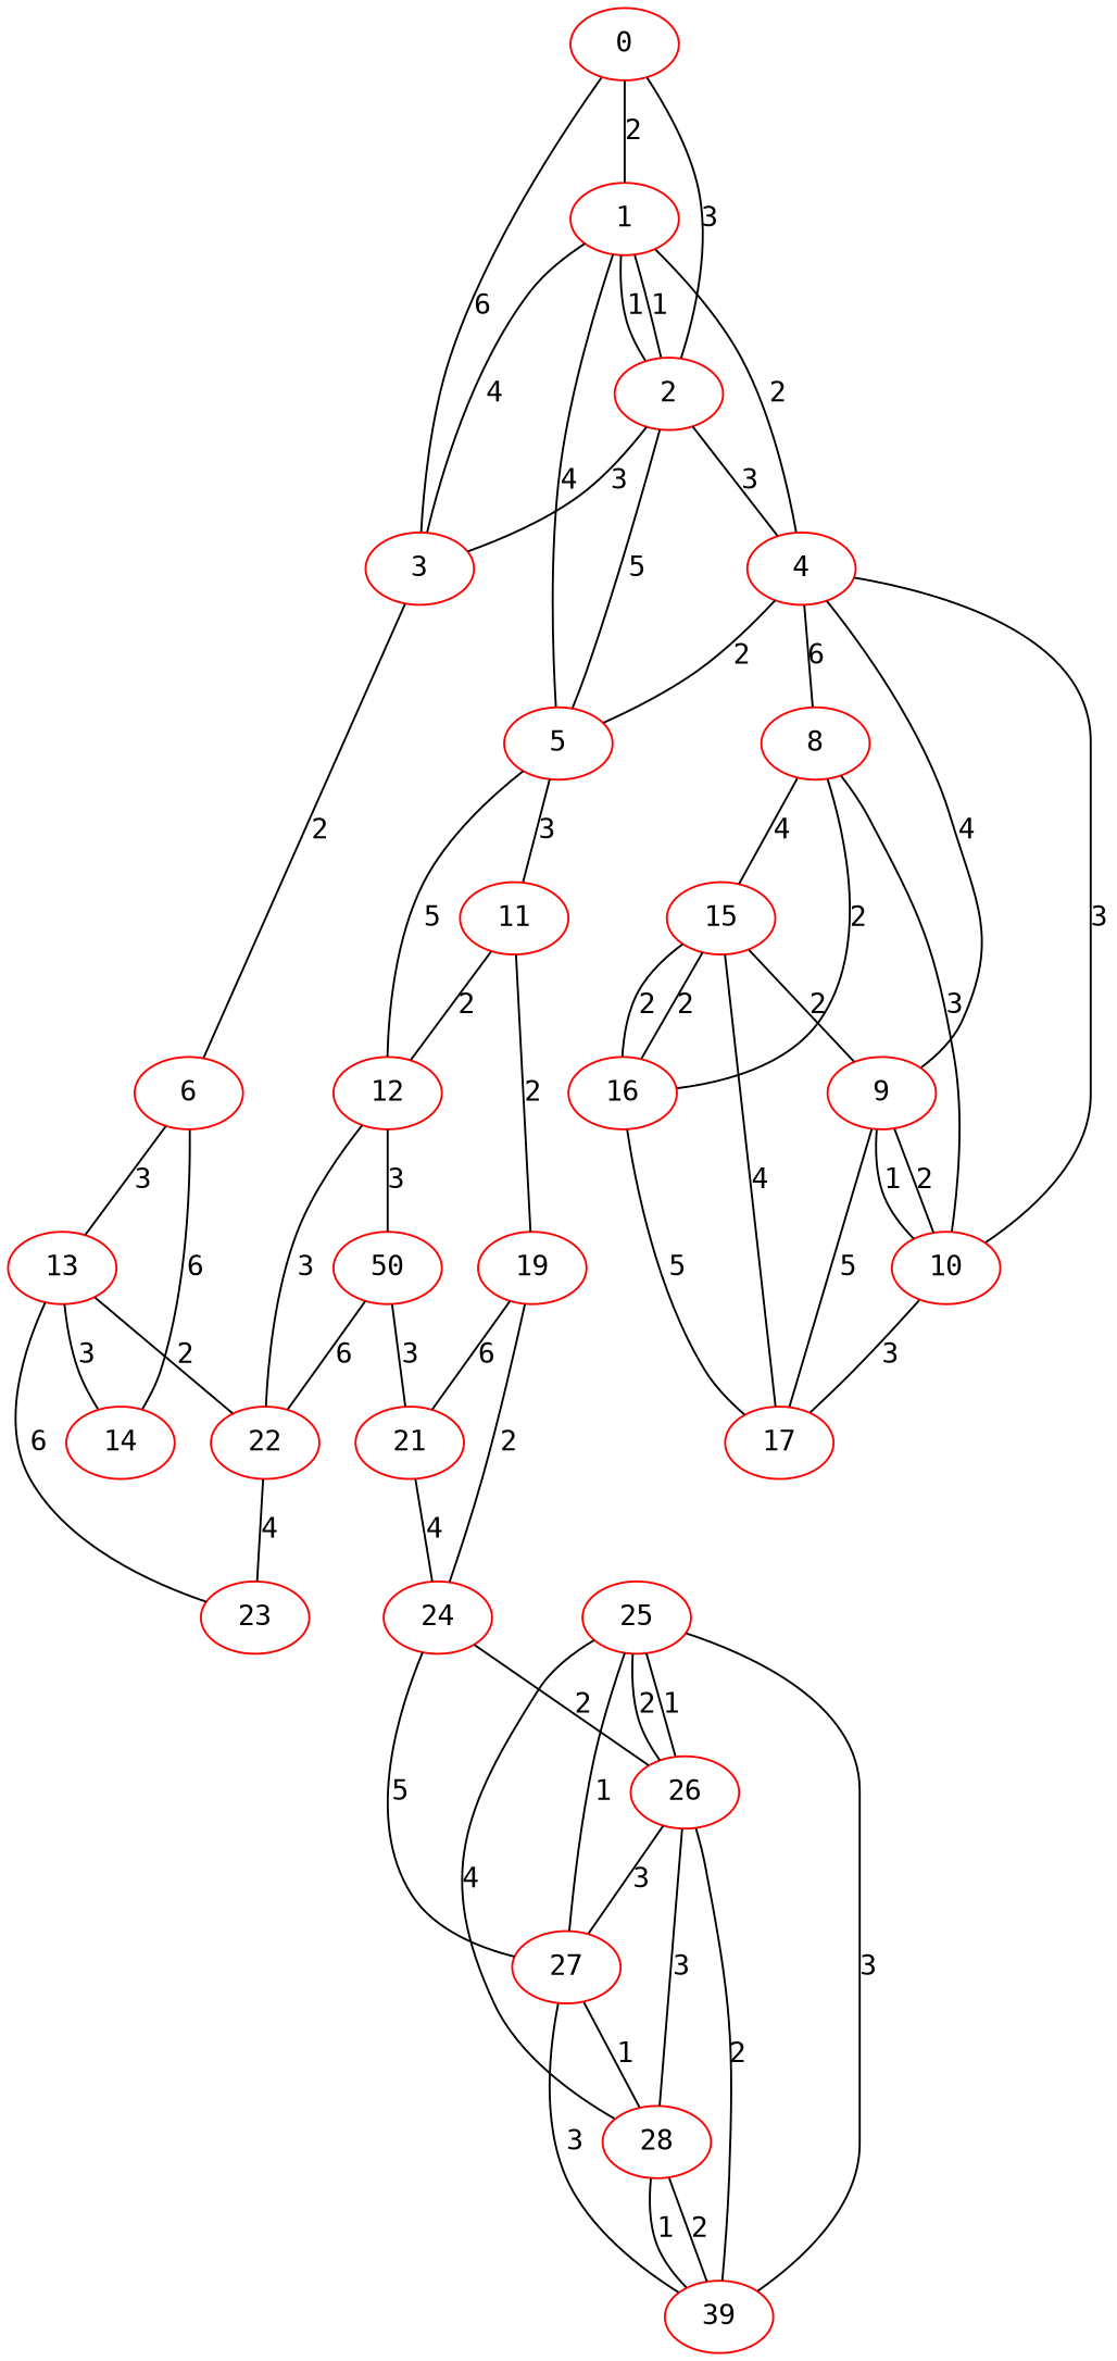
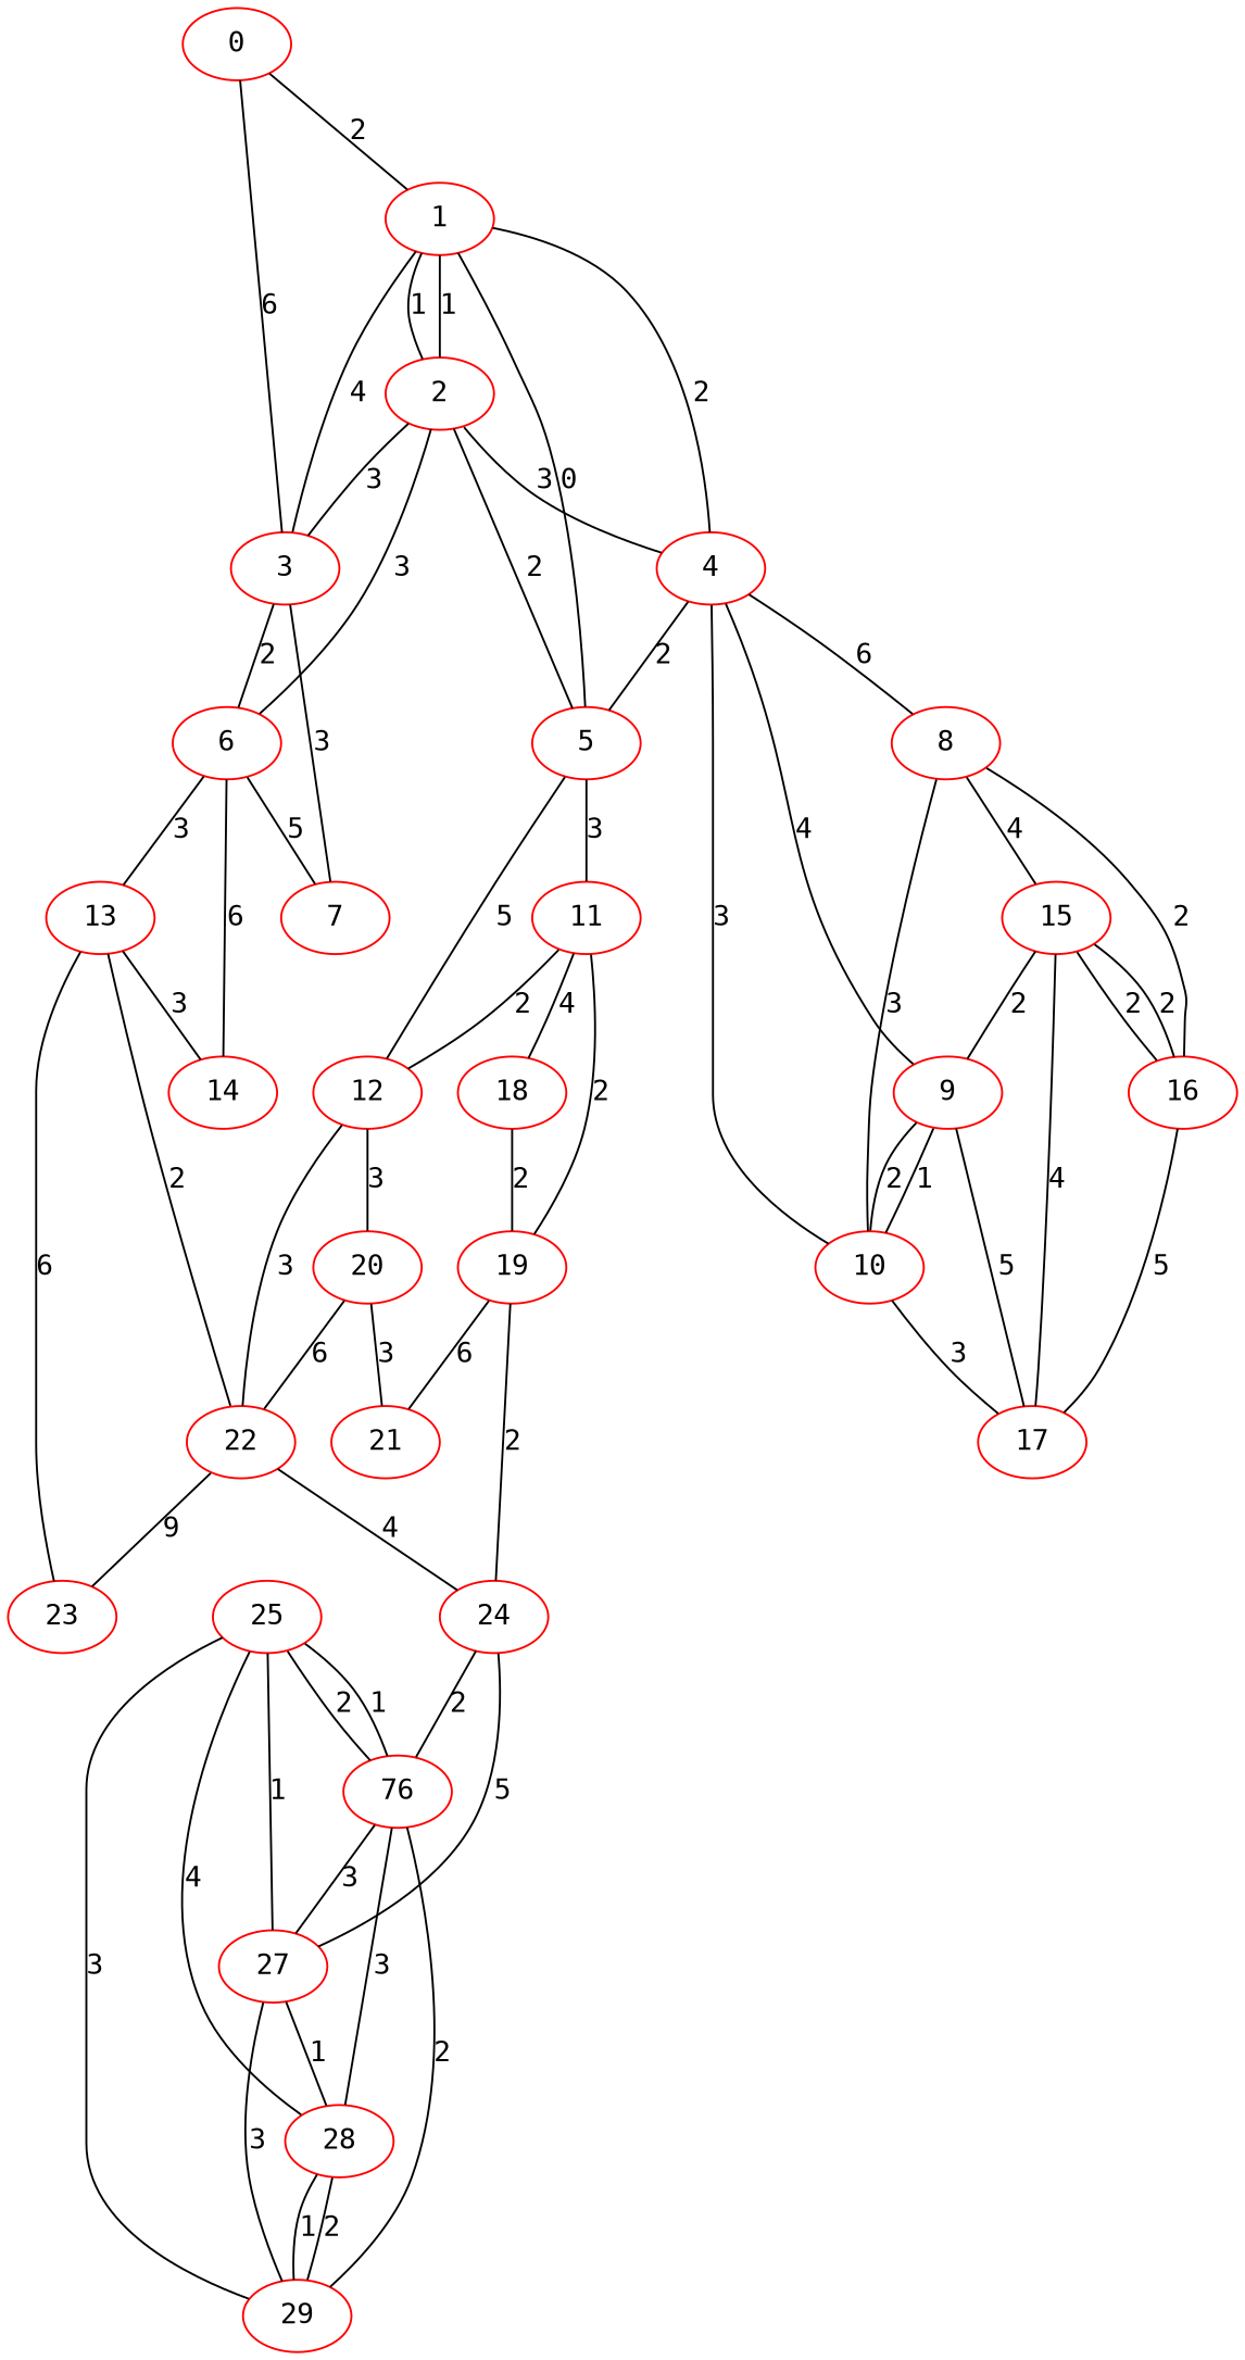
  graph {
    fontname="DejaVu Sans Mono"
    node [color=red fontname="DejaVu Sans Mono" weight=1]
    edge [fontname="DejaVu Sans Mono"]
    0
    1
    2
    3
    4
    5
    6
+   7
    8
    9
    10
    11
    12
    13
    14
    15
    16
    17
+   18
    19
-   20 [label=50]
+   20
    22
    23
    21
    24
-   26
+   26 [label=76]
    27
    25
    28
-   29 [label=39]
+   29
    0 -- 1 [label=2]
-   0 -- 2 [label=3]
+   6 -- 2 [label=3]
    0 -- 3 [label=6]
    1 -- 2 [label=1]
    1 -- 2 [label=1]
    1 -- 3 [label=4]
    1 -- 4 [label=2]
-   1 -- 5 [label=4]
+   1 -- 5 [label=0]
    2 -- 3 [label=3]
    2 -- 4 [label=3]
-   2 -- 5 [label=5]
+   2 -- 5 [label=2]
    3 -- 6 [label=2]
+   3 -- 7 [label=3]
    4 -- 5 [label=2]
    4 -- 8 [label=6]
    4 -- 9 [label=4]
    4 -- 10 [label=3]
    5 -- 11 [label=3]
    5 -- 12 [label=5]
+   6 -- 7 [label=5]
    6 -- 13 [label=3]
    6 -- 14 [label=6]
    8 -- 10 [label=3]
    8 -- 15 [label=4]
    8 -- 16 [label=2]
    9 -- 10 [label=1]
    9 -- 10 [label=2]
    9 -- 17 [label=5]
    10 -- 17 [label=3]
    11 -- 12 [label=2]
+   11 -- 18 [label=4]
    11 -- 19 [label=2]
    12 -- 20 [label=3]
    12 -- 22 [label=3]
    13 -- 14 [label=3]
    13 -- 22 [label=2]
    13 -- 23 [label=6]
    15 -- 9 [label=2]
    15 -- 16 [label=2]
    15 -- 16 [label=2]
    15 -- 17 [label=4]
    16 -- 17 [label=5]
+   18 -- 19 [label=2]
    19 -- 21 [label=6]
    19 -- 24 [label=2]
    20 -- 22 [label=6]
    20 -- 21 [label=3]
-   22 -- 23 [label=4]
-   21 -- 24 [label=4]
+   22 -- 23 [label=9]
+   22 -- 24 [label=4]
    24 -- 26 [label=2]
    24 -- 27 [label=5]
    26 -- 27 [label=3]
    26 -- 28 [label=3]
    26 -- 29 [label=2]
    27 -- 28 [label=1]
    27 -- 29 [label=3]
    25 -- 26 [label=2]
    25 -- 26 [label=1]
    25 -- 27 [label=1]
    25 -- 28 [label=4]
    25 -- 29 [label=3]
    28 -- 29 [label=1]
    28 -- 29 [label=2]
  }
